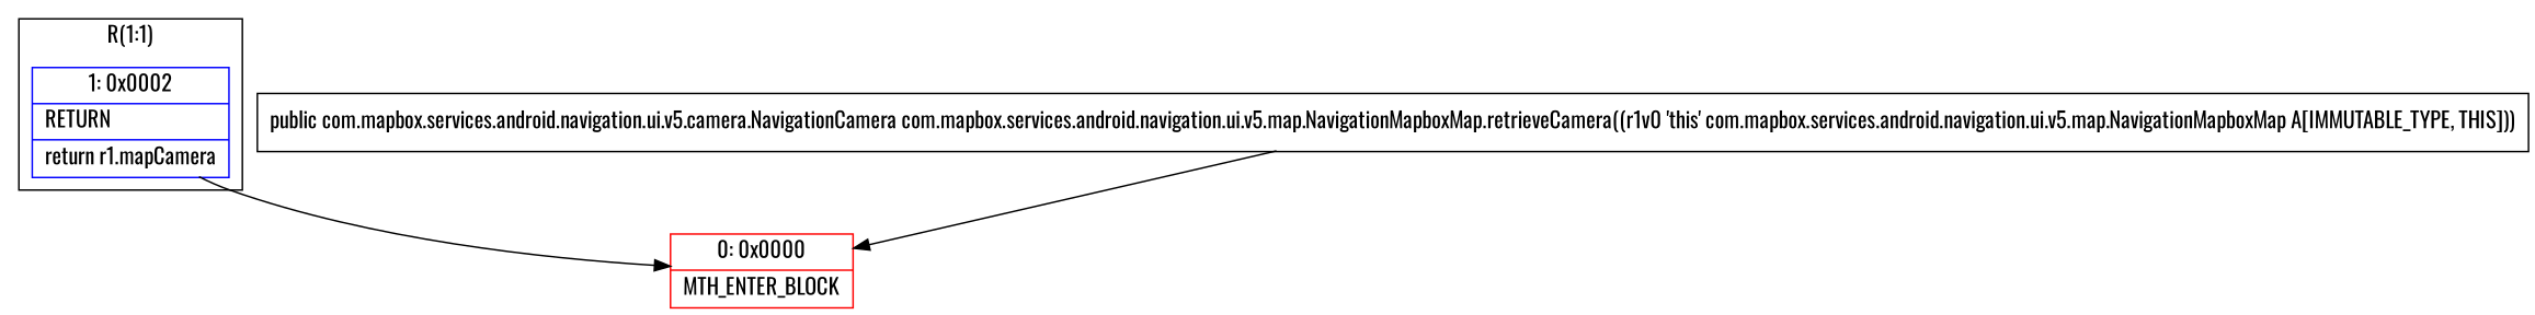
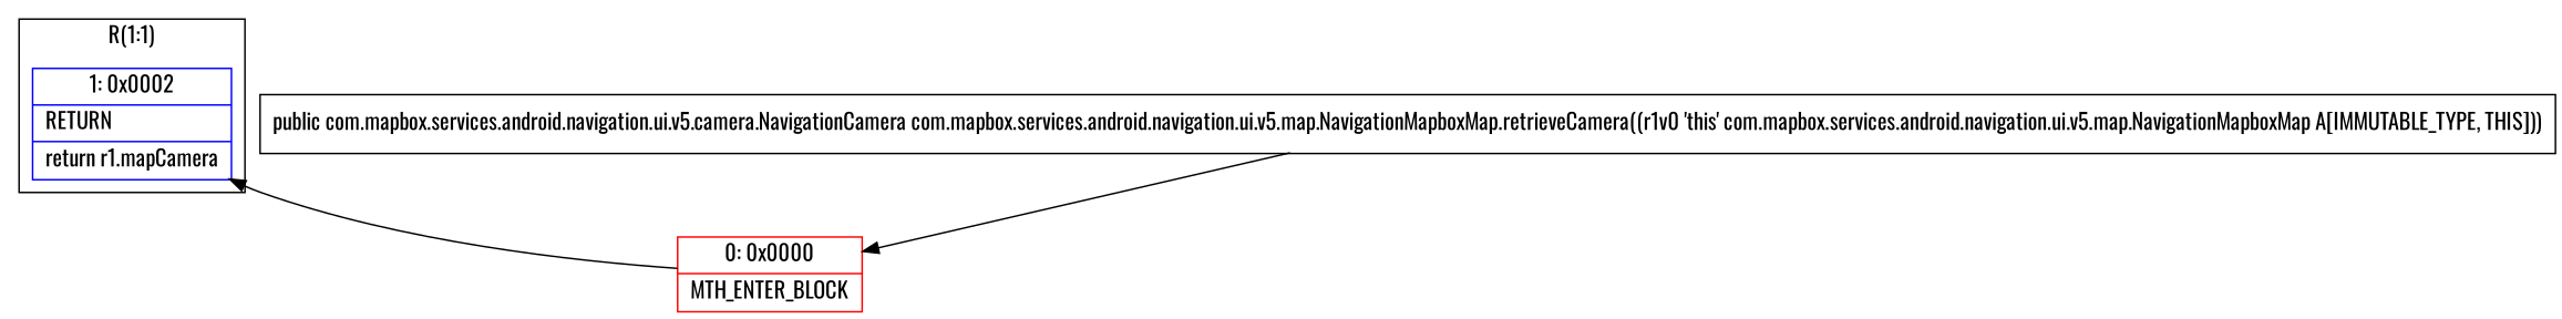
  digraph {
    fontname=Oswald
    node [shape=record fontname=Oswald]
    edge [fontname=Oswald]
    n1 [color=blue label="{1\:\ 0x0002|RETURN\l|return r1.mapCamera\l}"]
    n2 [color=red label="{0\:\ 0x0000|MTH_ENTER_BLOCK\l}"]
    n3 [label="{public com.mapbox.services.android.navigation.ui.v5.camera.NavigationCamera com.mapbox.services.android.navigation.ui.v5.map.NavigationMapboxMap.retrieveCamera((r1v0 'this' com.mapbox.services.android.navigation.ui.v5.map.NavigationMapboxMap A[IMMUTABLE_TYPE, THIS])) }"]
    subgraph cluster_1 {
      label="R(1:1)"
      n1
    }
-   n1 -> n2
+   n2 -> n1
    n3 -> n2
  }
